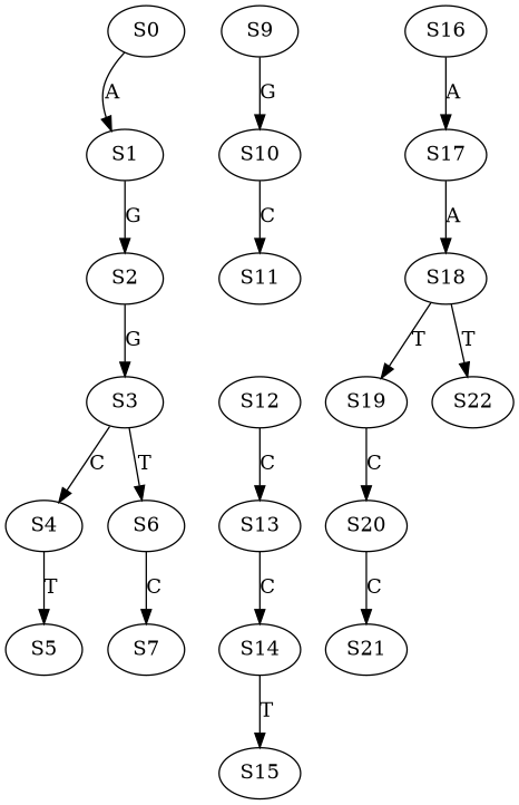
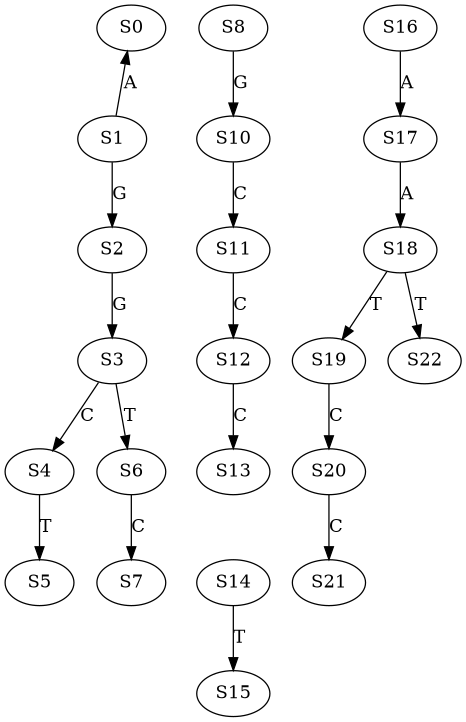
  strict digraph {
    S0
    S1
    S2
    S3
    S4
    S6
    S5
    S7
-   S9
+   S9 [label=S8]
    S10
    S11
    S12
    S13
    S14
    S15
    S16
    S17
    S18
    S19
    S22
    S20
    S21
-   S0 -> S1 [label=A]
+   S1 -> S0 [label=A]
    S1 -> S2 [label=G]
    S2 -> S3 [label=G]
    S3 -> S4 [label=C]
    S3 -> S6 [label=T]
    S4 -> S5 [label=T]
    S6 -> S7 [label=C]
    S9 -> S10 [label=G]
    S10 -> S11 [label=C]
+   S11 -> S12 [label=C]
    S12 -> S13 [label=C]
-   S13 -> S14 [label=C]
    S14 -> S15 [label=T]
    S16 -> S17 [label=A]
    S17 -> S18 [label=A]
    S18 -> S19 [label=T]
    S18 -> S22 [label=T]
    S19 -> S20 [label=C]
    S20 -> S21 [label=C]
  }
